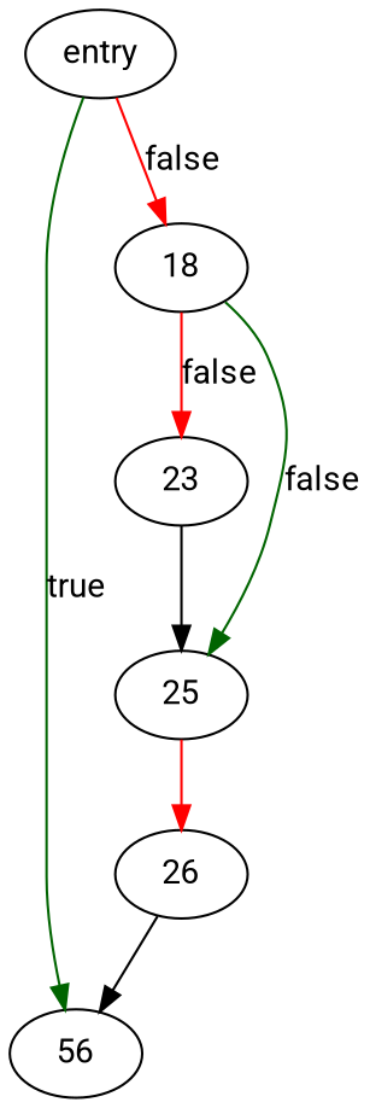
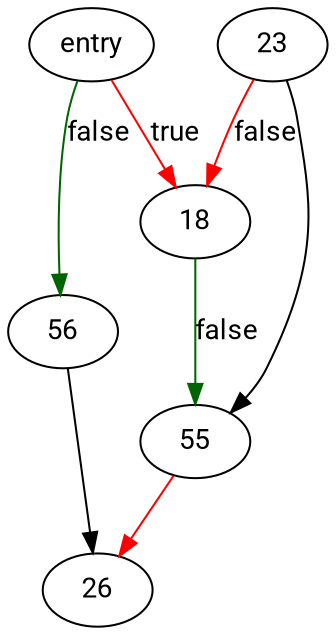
  digraph {
    fontname=Roboto
    node [fontname=Roboto]
    edge [color=red fontname=Roboto]
    n1 [label=entry]
    n2 [label=56]
    18
    26
    23
-   25
-   n1 -> n2 [color=darkgreen label=true]
-   n1 -> 18 [label=false]
-   26 -> n2 [color=""]
-   18 -> 23 [label=false]
+   25 [label=55]
+   n1 -> n2 [color=darkgreen label=false]
+   n1 -> 18 [label=true]
+   n2 -> 26 [color=""]
+   23 -> 18 [label=false]
    18 -> 25 [color=darkgreen label=false]
    23 -> 25 [color=""]
    25 -> 26
  }
